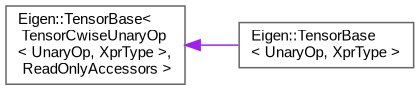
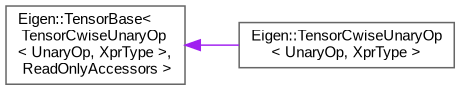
  digraph {
    rankdir=LR
    fontname="Liberation Sans"
    node [color=grey40 fillcolor=white fontname="Liberation Sans" fontsize=10 shape=box style=filled]
    n1 [height=0.2 label="Eigen::TensorBase\<\l TensorCwiseUnaryOp\l\< UnaryOp, XprType \>,\l ReadOnlyAccessors \>" width=0.4]
-   n2 [height=0.2 label="Eigen::TensorBase\l\< UnaryOp, XprType \>" width=0.4]
+   n2 [height=0.2 label="Eigen::TensorCwiseUnaryOp\l\< UnaryOp, XprType \>" width=0.4]
    n1 -> n2 [color=purple dir=back fontname="Liberation Sans" fontsize=10 labelfontname=Helvetica labelfontsize=10 style=solid]
  }
